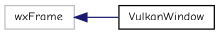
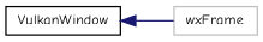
  digraph {
    rankdir=LR
    fontname="Comic Neue"
    node [fillcolor=white fontname="Comic Neue" fontsize=10 shape=record style=filled]
    n1 [color=grey75 height=0.2 label=wxFrame width=0.4]
    n2 [color=black height=0.2 label=VulkanWindow width=0.4]
-   n1 -> n2 [color=midnightblue dir=back fontname="Comic Neue" fontsize=10 labelfontname=Helvetica labelfontsize=10 style=solid]
+   n2 -> n1 [color=midnightblue dir=back fontname="Comic Neue" fontsize=10 labelfontname=Helvetica labelfontsize=10 style=solid]
  }
